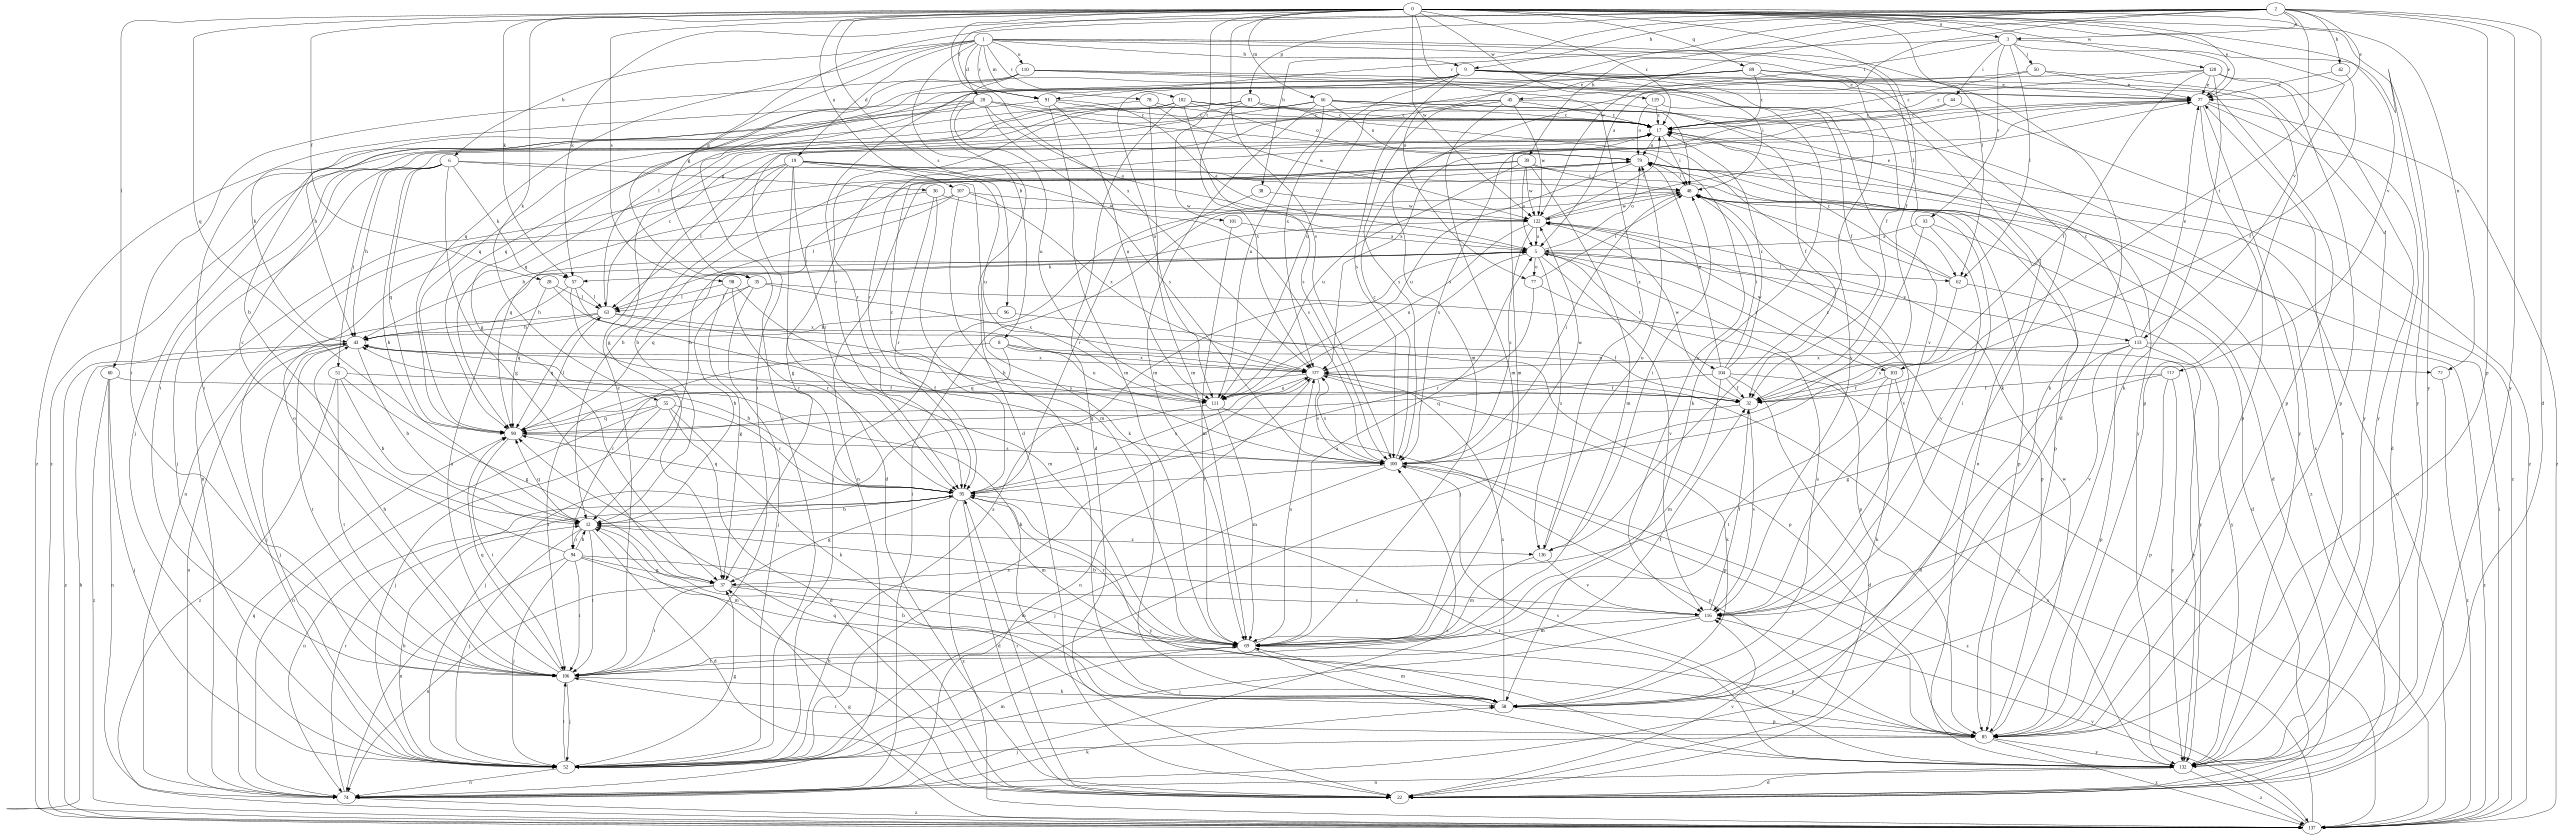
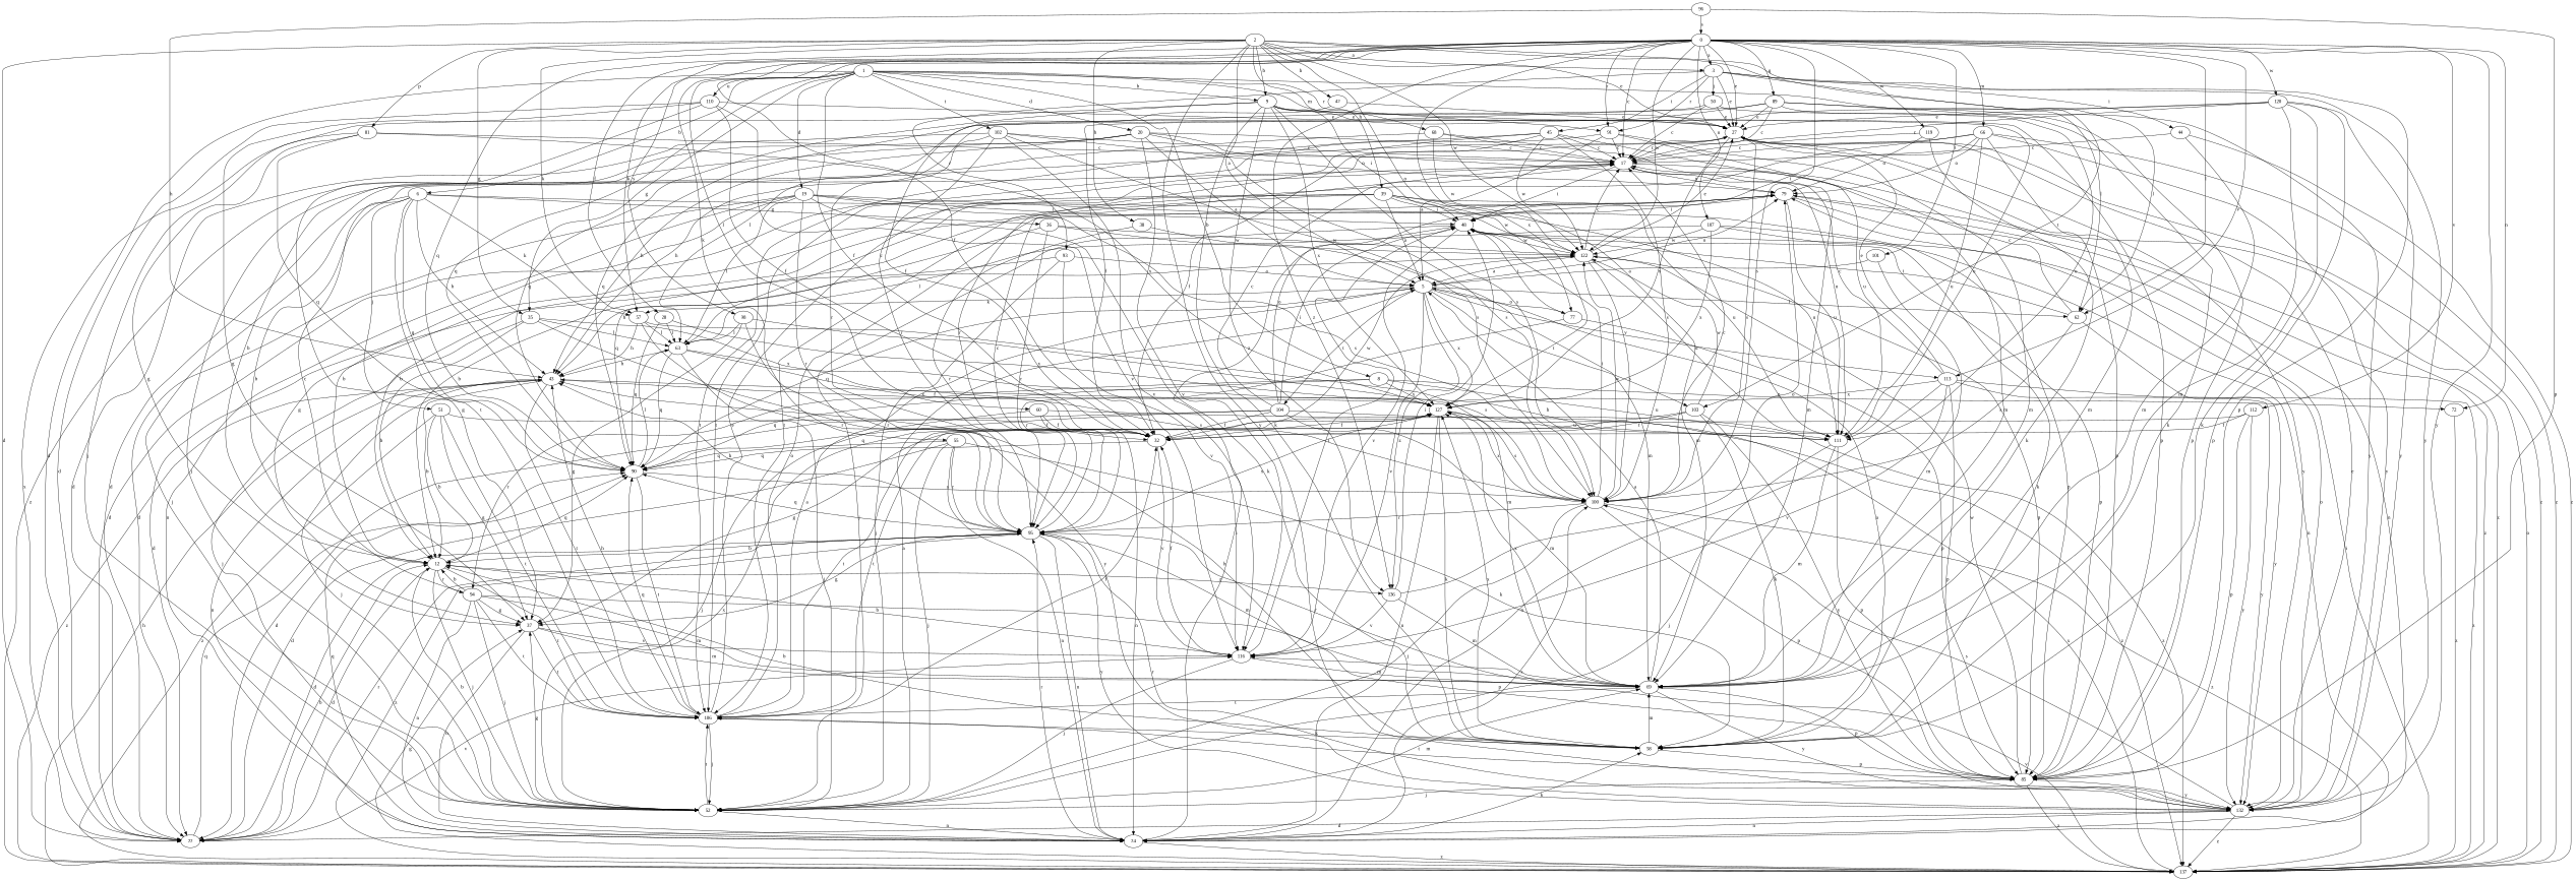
  strict digraph {
    fontname="Liberation Serif"
    node [fontname="Liberation Serif"]
    edge [fontname="Liberation Serif"]
    0
    3
    17
    27
    28
    32
    55
    57
    60
    62
    66
    72
    89
    90
    91
    96
    98
    100
    101
    107
    112
    113
    119
    120
    122
    127
    132
    136
    44
    45
    50
    93
    79
    48
    137
    22
    85
    63
    116
    52
    58
-   74
+   74 [label=24]
    95
    43
    69
    111
    106
    5
    37
    1
    6
    8
    9
    19
    20
    35
-   68 [label=78]
+   68
    102
    110
    12
    36
    51
    94
    2
    38
    39
    42
    77
    81
    103
    104
    0 -> 3 [label=a]
    0 -> 17 [label=c]
    0 -> 27 [label=e]
    0 -> 28 [label=f]
    0 -> 32 [label=f]
    0 -> 55 [label=k]
    0 -> 57 [label=k]
    0 -> 60 [label=l]
    0 -> 62 [label=l]
    0 -> 66 [label=m]
    0 -> 72 [label=n]
    0 -> 89 [label=q]
    0 -> 90 [label=q]
    0 -> 91 [label=r]
-   0 -> 96 [label=s]
+   96 -> 0 [label=s]
    0 -> 98 [label=s]
    0 -> 100 [label=s]
    0 -> 101 [label=t]
    0 -> 107 [label=u]
    0 -> 112 [label=v]
    0 -> 113 [label=v]
    0 -> 119 [label=w]
    0 -> 120 [label=w]
    0 -> 122 [label=w]
    0 -> 127 [label=x]
    0 -> 132 [label=y]
    0 -> 136 [label=z]
    3 -> 27 [label=e]
    3 -> 62 [label=l]
    3 -> 91 [label=r]
    3 -> 132 [label=y]
    3 -> 44 [label=i]
    3 -> 45 [label=i]
    3 -> 50 [label=j]
    3 -> 93 [label=r]
    17 -> 79 [label=o]
    17 -> 48 [label=i]
    17 -> 137 [label=z]
    27 -> 17 [label=c]
    27 -> 100 [label=s]
    27 -> 127 [label=x]
    27 -> 132 [label=y]
    27 -> 137 [label=z]
    27 -> 22 [label=d]
    27 -> 85 [label=p]
    28 -> 90 [label=q]
    28 -> 127 [label=x]
    28 -> 63 [label=l]
    32 -> 90 [label=q]
    32 -> 122 [label=w]
    32 -> 116 [label=v]
    55 -> 90 [label=q]
    55 -> 22 [label=d]
    55 -> 52 [label=j]
    55 -> 58 [label=k]
    55 -> 74 [label=n]
    55 -> 95 [label=r]
    57 -> 63 [label=l]
    57 -> 95 [label=r]
    57 -> 43 [label=h]
    57 -> 69 [label=m]
    60 -> 32 [label=f]
    60 -> 137 [label=z]
    60 -> 52 [label=j]
    60 -> 74 [label=n]
    62 -> 17 [label=c]
    62 -> 100 [label=s]
    62 -> 132 [label=y]
    62 -> 48 [label=i]
    66 -> 17 [label=c]
    66 -> 132 [label=y]
    66 -> 79 [label=o]
    66 -> 48 [label=i]
    66 -> 137 [label=z]
    66 -> 69 [label=m]
    66 -> 111 [label=u]
    66 -> 106 [label=t]
    72 -> 137 [label=z]
    89 -> 17 [label=c]
    89 -> 27 [label=e]
    89 -> 90 [label=q]
    89 -> 85 [label=p]
    89 -> 58 [label=k]
    89 -> 95 [label=r]
    89 -> 111 [label=u]
    90 -> 100 [label=s]
    90 -> 63 [label=l]
    90 -> 106 [label=t]
    91 -> 17 [label=c]
    91 -> 69 [label=m]
    91 -> 111 [label=u]
    91 -> 106 [label=t]
    91 -> 5 [label=a]
    96 -> 85 [label=p]
    96 -> 43 [label=h]
    98 -> 100 [label=s]
    98 -> 63 [label=l]
    98 -> 95 [label=r]
    98 -> 37 [label=g]
    100 -> 17 [label=c]
    100 -> 122 [label=w]
    100 -> 127 [label=x]
    100 -> 48 [label=i]
    100 -> 137 [label=z]
    100 -> 85 [label=p]
    100 -> 52 [label=j]
    100 -> 95 [label=r]
    101 -> 69 [label=m]
    101 -> 5 [label=a]
    107 -> 122 [label=w]
    107 -> 127 [label=x]
    107 -> 63 [label=l]
    107 -> 58 [label=k]
    107 -> 74 [label=n]
    112 -> 32 [label=f]
    112 -> 132 [label=y]
    112 -> 85 [label=p]
    112 -> 37 [label=g]
    113 -> 17 [label=c]
    113 -> 27 [label=e]
    113 -> 127 [label=x]
    113 -> 132 [label=y]
    113 -> 137 [label=z]
    113 -> 85 [label=p]
    113 -> 116 [label=v]
    113 -> 74 [label=n]
    119 -> 17 [label=c]
    119 -> 79 [label=o]
    119 -> 58 [label=k]
    120 -> 17 [label=c]
    120 -> 27 [label=e]
    120 -> 32 [label=f]
    120 -> 132 [label=y]
    120 -> 85 [label=p]
    120 -> 58 [label=k]
    120 -> 69 [label=m]
    122 -> 17 [label=c]
    122 -> 27 [label=e]
    122 -> 100 [label=s]
    122 -> 85 [label=p]
    122 -> 43 [label=h]
    122 -> 111 [label=u]
    122 -> 5 [label=a]
    127 -> 32 [label=f]
    127 -> 100 [label=s]
    127 -> 58 [label=k]
    127 -> 74 [label=n]
    127 -> 111 [label=u]
    127 -> 106 [label=t]
    132 -> 27 [label=e]
    132 -> 100 [label=s]
    132 -> 79 [label=o]
    132 -> 137 [label=z]
    132 -> 22 [label=d]
    132 -> 74 [label=n]
    132 -> 95 [label=r]
    136 -> 79 [label=o]
    136 -> 48 [label=i]
    136 -> 116 [label=v]
    136 -> 69 [label=m]
    44 -> 17 [label=c]
    44 -> 137 [label=z]
    44 -> 69 [label=m]
    45 -> 17 [label=c]
    45 -> 32 [label=f]
    45 -> 100 [label=s]
    45 -> 122 [label=w]
    45 -> 95 [label=r]
    45 -> 69 [label=m]
    45 -> 106 [label=t]
    50 -> 17 [label=c]
    50 -> 27 [label=e]
    50 -> 132 [label=y]
    50 -> 63 [label=l]
    93 -> 22 [label=d]
    93 -> 116 [label=v]
    93 -> 52 [label=j]
    93 -> 5 [label=a]
    79 -> 48 [label=i]
    79 -> 137 [label=z]
    79 -> 74 [label=n]
    79 -> 111 [label=u]
    79 -> 12 [label=b]
    48 -> 122 [label=w]
    48 -> 85 [label=p]
    48 -> 116 [label=v]
    48 -> 52 [label=j]
    137 -> 127 [label=x]
    137 -> 79 [label=o]
    137 -> 48 [label=i]
    137 -> 116 [label=v]
    137 -> 43 [label=h]
    137 -> 37 [label=g]
    22 -> 90 [label=q]
    22 -> 116 [label=v]
    22 -> 95 [label=r]
    22 -> 12 [label=b]
    85 -> 122 [label=w]
    85 -> 132 [label=y]
    85 -> 137 [label=z]
    85 -> 52 [label=j]
    85 -> 106 [label=t]
    63 -> 17 [label=c]
    63 -> 32 [label=f]
    63 -> 90 [label=q]
    63 -> 100 [label=s]
    63 -> 52 [label=j]
    63 -> 43 [label=h]
    116 -> 32 [label=f]
    116 -> 48 [label=i]
    116 -> 52 [label=j]
    116 -> 69 [label=m]
    116 -> 12 [label=b]
    52 -> 127 [label=x]
    52 -> 74 [label=n]
    52 -> 69 [label=m]
    52 -> 106 [label=t]
    52 -> 5 [label=a]
    52 -> 37 [label=g]
    52 -> 12 [label=b]
    58 -> 127 [label=x]
    58 -> 85 [label=p]
    58 -> 43 [label=h]
    58 -> 69 [label=m]
    58 -> 5 [label=a]
    58 -> 12 [label=b]
    74 -> 90 [label=q]
    74 -> 100 [label=s]
    74 -> 48 [label=i]
    74 -> 137 [label=z]
    74 -> 58 [label=k]
    74 -> 95 [label=r]
    95 -> 17 [label=c]
    95 -> 90 [label=q]
    95 -> 127 [label=x]
    95 -> 132 [label=y]
    95 -> 137 [label=z]
    95 -> 22 [label=d]
    95 -> 74 [label=n]
    95 -> 43 [label=h]
    95 -> 69 [label=m]
    95 -> 37 [label=g]
    95 -> 12 [label=b]
    43 -> 127 [label=x]
    43 -> 137 [label=z]
    43 -> 52 [label=j]
    43 -> 74 [label=n]
    43 -> 106 [label=t]
    43 -> 12 [label=b]
    69 -> 127 [label=x]
    69 -> 132 [label=y]
    69 -> 85 [label=p]
    69 -> 95 [label=r]
    69 -> 106 [label=t]
    69 -> 5 [label=a]
    111 -> 85 [label=p]
    111 -> 52 [label=j]
    111 -> 43 [label=h]
    111 -> 69 [label=m]
    106 -> 27 [label=e]
    106 -> 32 [label=f]
    106 -> 90 [label=q]
    106 -> 79 [label=o]
    106 -> 52 [label=j]
    106 -> 58 [label=k]
    106 -> 43 [label=h]
    106 -> 5 [label=a]
    5 -> 57 [label=k]
    5 -> 62 [label=l]
    5 -> 90 [label=q]
    5 -> 113 [label=v]
    5 -> 127 [label=x]
    5 -> 136 [label=z]
    5 -> 79 [label=o]
    5 -> 116 [label=v]
    5 -> 77 [label=o]
    5 -> 103 [label=t]
    5 -> 104 [label=t]
    37 -> 116 [label=v]
    37 -> 74 [label=n]
    37 -> 69 [label=m]
    37 -> 106 [label=t]
    1 -> 32 [label=f]
    1 -> 62 [label=l]
    1 -> 90 [label=q]
    1 -> 91 [label=r]
    1 -> 22 [label=d]
    1 -> 6 [label=b]
    1 -> 8 [label=b]
    1 -> 9 [label=b]
    1 -> 19 [label=d]
    1 -> 20 [label=d]
    1 -> 35 [label=g]
    1 -> 68 [label=m]
    1 -> 102 [label=t]
    1 -> 110 [label=u]
    6 -> 57 [label=k]
    6 -> 90 [label=q]
    6 -> 85 [label=p]
    6 -> 52 [label=j]
    6 -> 43 [label=h]
    6 -> 37 [label=g]
    6 -> 12 [label=b]
    6 -> 36 [label=g]
    6 -> 51 [label=j]
    8 -> 72 [label=n]
    8 -> 90 [label=q]
    8 -> 127 [label=x]
    8 -> 111 [label=u]
    8 -> 94 [label=r]
    9 -> 27 [label=e]
    9 -> 90 [label=q]
    9 -> 100 [label=s]
    9 -> 127 [label=x]
    9 -> 136 [label=z]
    9 -> 48 [label=i]
    9 -> 85 [label=p]
    9 -> 52 [label=j]
    9 -> 58 [label=k]
    9 -> 111 [label=u]
    19 -> 100 [label=s]
    19 -> 48 [label=i]
    19 -> 22 [label=d]
    19 -> 63 [label=l]
    19 -> 58 [label=k]
    19 -> 74 [label=n]
    19 -> 95 [label=r]
    19 -> 111 [label=u]
    19 -> 12 [label=b]
    20 -> 17 [label=c]
    20 -> 100 [label=s]
    20 -> 137 [label=z]
    20 -> 116 [label=v]
    20 -> 43 [label=h]
    20 -> 111 [label=u]
    20 -> 5 [label=a]
    20 -> 12 [label=b]
    35 -> 127 [label=x]
    35 -> 132 [label=y]
    35 -> 63 [label=l]
    35 -> 52 [label=j]
    35 -> 12 [label=b]
    68 -> 17 [label=c]
    68 -> 122 [label=w]
    68 -> 52 [label=j]
    68 -> 69 [label=m]
    102 -> 17 [label=c]
    102 -> 100 [label=s]
    102 -> 79 [label=o]
    102 -> 22 [label=d]
    102 -> 116 [label=v]
    102 -> 95 [label=r]
    102 -> 43 [label=h]
    110 -> 27 [label=e]
    110 -> 32 [label=f]
    110 -> 22 [label=d]
    110 -> 116 [label=v]
    110 -> 106 [label=t]
    110 -> 37 [label=g]
    12 -> 90 [label=q]
    12 -> 136 [label=z]
    12 -> 22 [label=d]
    12 -> 52 [label=j]
    12 -> 106 [label=t]
    12 -> 94 [label=r]
    36 -> 90 [label=q]
    36 -> 122 [label=w]
    36 -> 95 [label=r]
    36 -> 69 [label=m]
    51 -> 32 [label=f]
    51 -> 137 [label=z]
    51 -> 106 [label=t]
    51 -> 37 [label=g]
    51 -> 12 [label=b]
    94 -> 17 [label=c]
    94 -> 85 [label=p]
    94 -> 52 [label=j]
    94 -> 74 [label=n]
    94 -> 69 [label=m]
    94 -> 106 [label=t]
    94 -> 37 [label=g]
    94 -> 12 [label=b]
    2 -> 3 [label=a]
    2 -> 27 [label=e]
    2 -> 57 [label=k]
    2 -> 122 [label=w]
    2 -> 132 [label=y]
    2 -> 22 [label=d]
    2 -> 85 [label=p]
    2 -> 5 [label=a]
    2 -> 9 [label=b]
    2 -> 35 [label=g]
    2 -> 38 [label=h]
    2 -> 39 [label=h]
    2 -> 42 [label=h]
    2 -> 77 [label=o]
    2 -> 81 [label=p]
    2 -> 103 [label=t]
    38 -> 122 [label=w]
    38 -> 95 [label=r]
    39 -> 122 [label=w]
    39 -> 48 [label=i]
    39 -> 22 [label=d]
    39 -> 69 [label=m]
    39 -> 111 [label=u]
    39 -> 5 [label=a]
    39 -> 37 [label=g]
    39 -> 12 [label=b]
    42 -> 27 [label=e]
    42 -> 32 [label=f]
    77 -> 48 [label=i]
    77 -> 85 [label=p]
    77 -> 95 [label=r]
    81 -> 17 [label=c]
    81 -> 90 [label=q]
    81 -> 127 [label=x]
    81 -> 22 [label=x]
    81 -> 37 [label=g]
    103 -> 32 [label=f]
    103 -> 122 [label=w]
    103 -> 132 [label=y]
    103 -> 58 [label=k]
    103 -> 106 [label=t]
    104 -> 17 [label=c]
    104 -> 32 [label=f]
    104 -> 90 [label=q]
    104 -> 79 [label=o]
    104 -> 48 [label=i]
    104 -> 137 [label=z]
    104 -> 22 [label=d]
    104 -> 69 [label=m]
  }
